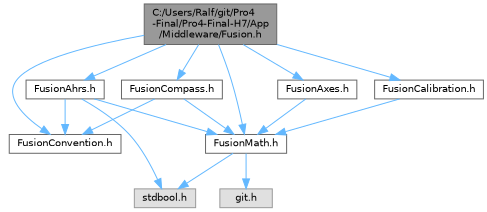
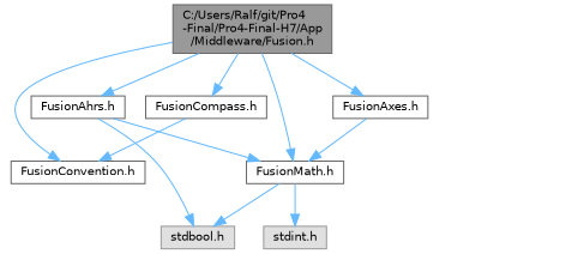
  digraph {
    node [color=grey40 fillcolor=white fontname=Helvetica fontsize=10 shape=box style=filled]
    edge [color=steelblue1 fontname=Helvetica fontsize=10 labelfontname=Helvetica labelfontsize=10 style=solid]
    n1 [color=gray40 fillcolor=grey60 fontcolor=black height=0.2 label="C:/Users/Ralf/git/Pro4\l-Final/Pro4-Final-H7/App\l/Middleware/Fusion.h" width=0.4]
    n2 [height=0.2 label="FusionAhrs.h" width=0.4]
    n3 [height=0.2 label="FusionConvention.h" width=0.4]
    n4 [height=0.2 label="FusionMath.h" width=0.4]
    n5 [height=0.2 label="FusionAxes.h" width=0.4]
-   n6 [height=0.2 label="FusionCalibration.h" width=0.4]
    n7 [height=0.2 label="FusionCompass.h" width=0.4]
    n8 [color=grey60 fillcolor="#E0E0E0" height=0.2 label="stdbool.h" width=0.4]
-   n9 [color=grey60 fillcolor="#E0E0E0" height=0.2 label="git.h" width=0.4]
+   n9 [color=grey60 fillcolor="#E0E0E0" height=0.2 label="stdint.h" width=0.4]
    n1 -> n2
    n1 -> n3
    n1 -> n4
    n1 -> n5
-   n1 -> n6
    n1 -> n7
-   n2 -> n3
    n2 -> n4
    n2 -> n8
    n4 -> n8
    n4 -> n9
    n5 -> n4
-   n6 -> n4
    n7 -> n3
-   n7 -> n4
  }
